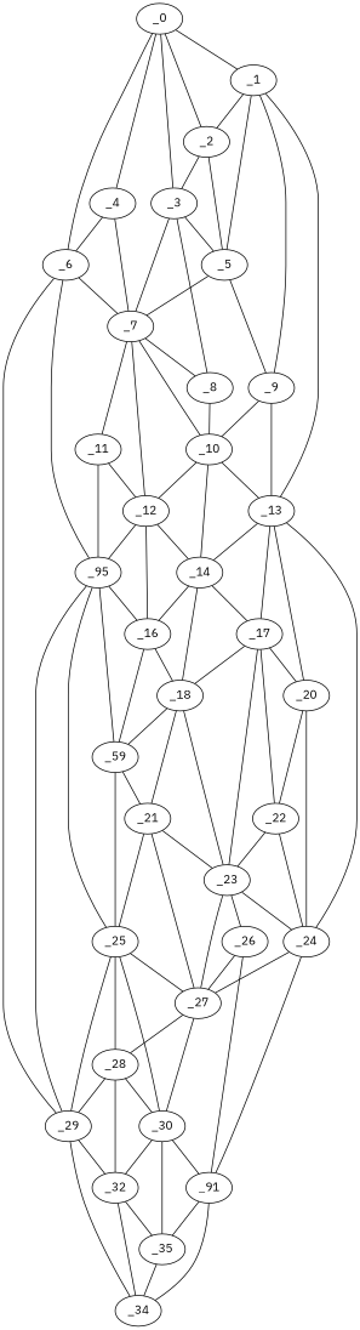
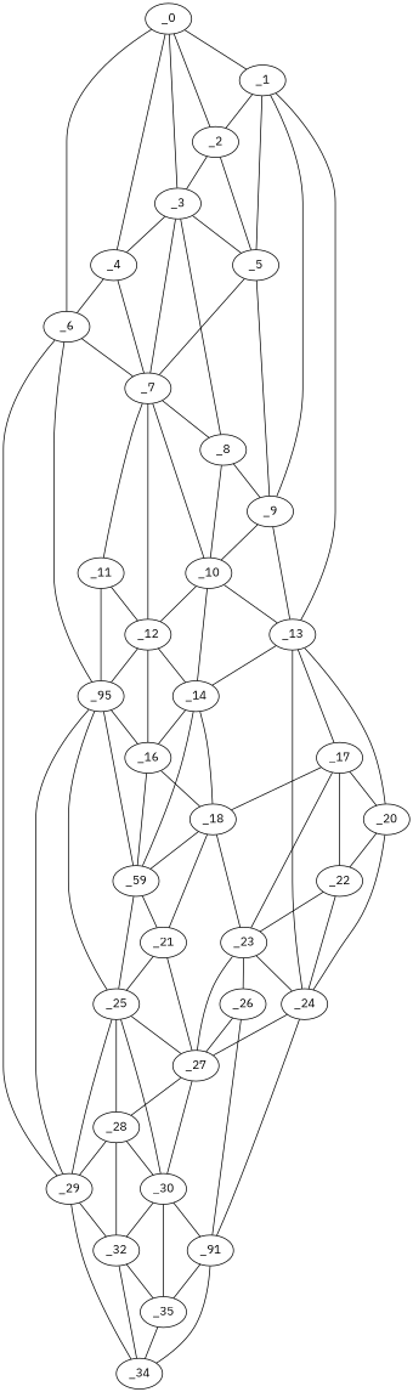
  graph {
    fontname="IBM Plex Sans"
    node [fontname="IBM Plex Sans" x=22 y=61]
    edge [fontname="IBM Plex Sans" valence=2]
    _0 [x=6 y=70]
    _1 [x=8 y=64]
    _2 [x=16 y=66]
    _3 [y=71]
    _4 [y=80]
    _6 [x=34 y=88]
    _5 [x=31]
    _9 [x=40 y=53]
    _13 [x=56 y=42]
    _7 [x=36 y=78]
    _8 [x=37]
    n12 [label=_95 x=60 y=82]
    _29 [x=108 y=74]
    _10 [x=46]
    _14 [x=58 y=62]
    _17 [x=66 y=50]
    _20 [x=80 y=43]
    _24 [x=93 y=41]
    _11 [x=50 y=81]
    _12 [x=52 y=74]
    _16 [x=63 y=69]
    n22 [label=_59 x=78 y=71]
    _25 [x=93 y=75]
    _32 [x=117 y=67]
    _34 [x=125 y=64]
    _18 [x=67 y=60]
    _22 [x=83 y=45]
    _23 [x=87 y=52]
    n29 [label=_91 x=116 y=51]
    _27 [x=99]
    _21 [x=80 y=67]
    _28 [x=107 y=67]
    _30 [x=111 y=60]
    n34 [label=_35 x=120 y=57]
    _26 [x=98 y=51]
    _0 -- _1 [valence=1]
    _0 -- _2
    _0 -- _3 [valence=1]
    _0 -- _4 [valence=1]
    _0 -- _6 [valence=1]
    _1 -- _2
    _1 -- _5
    _1 -- _9
    _1 -- _13 [valence=1]
    _2 -- _3
    _2 -- _5
+   _3 -- _4
    _3 -- _5
    _3 -- _7
    _3 -- _8 [valence=1]
    _4 -- _6
    _4 -- _7 [valence=1]
    _6 -- _7
    _6 -- n12 [valence=1]
    _6 -- _29 [valence=1]
    _5 -- _9 [valence=1]
    _5 -- _7
    _9 -- _13 [valence=1]
    _9 -- _10 [valence=1]
    _13 -- _14 [valence=1]
    _13 -- _17
    _13 -- _20 [valence=1]
    _13 -- _24 [valence=1]
    _7 -- _8 [valence=1]
    _7 -- _10
    _7 -- _11
    _7 -- _12
+   _8 -- _9
    _8 -- _10
    n12 -- _29
    n12 -- _16
    n12 -- n22
    n12 -- _25 [valence=1]
    _29 -- _32
    _29 -- _34 [valence=1]
    _10 -- _13
    _10 -- _14
    _10 -- _12 [valence=1]
-   _14 -- _17
+   _14 -- n22
    _14 -- _16 [valence=1]
    _14 -- _18
    _17 -- _20
    _17 -- _18
    _17 -- _22
    _17 -- _23
    _20 -- _24 [valence=1]
    _20 -- _22
    _24 -- n29 [valence=1]
    _24 -- _27 [valence=1]
    _11 -- n12 [valence=1]
    _11 -- _12
    _12 -- n12
    _12 -- _14
    _12 -- _16 [valence=1]
    _16 -- n22 [valence=1]
    _16 -- _18
    n22 -- _25 [valence=1]
    n22 -- _21 [valence=1]
    _25 -- _29
    _25 -- _27
    _25 -- _28
    _25 -- _30 [valence=1]
    _32 -- _34 [valence=1]
    _32 -- n34
    _18 -- n22
    _18 -- _23
    _18 -- _21
    _22 -- _24
    _22 -- _23
    _23 -- _24 [valence=1]
    _23 -- _27
    _23 -- _26 [valence=1]
    n29 -- _34 [valence=1]
    n29 -- n34
    _27 -- _28
    _27 -- _30 [valence=1]
    _21 -- _25
-   _21 -- _23 [valence=1]
    _21 -- _27 [valence=1]
    _28 -- _29 [valence=1]
    _28 -- _32
    _28 -- _30
    _30 -- _32
    _30 -- n29
    _30 -- n34
    n34 -- _34
    _26 -- n29
    _26 -- _27
  }
